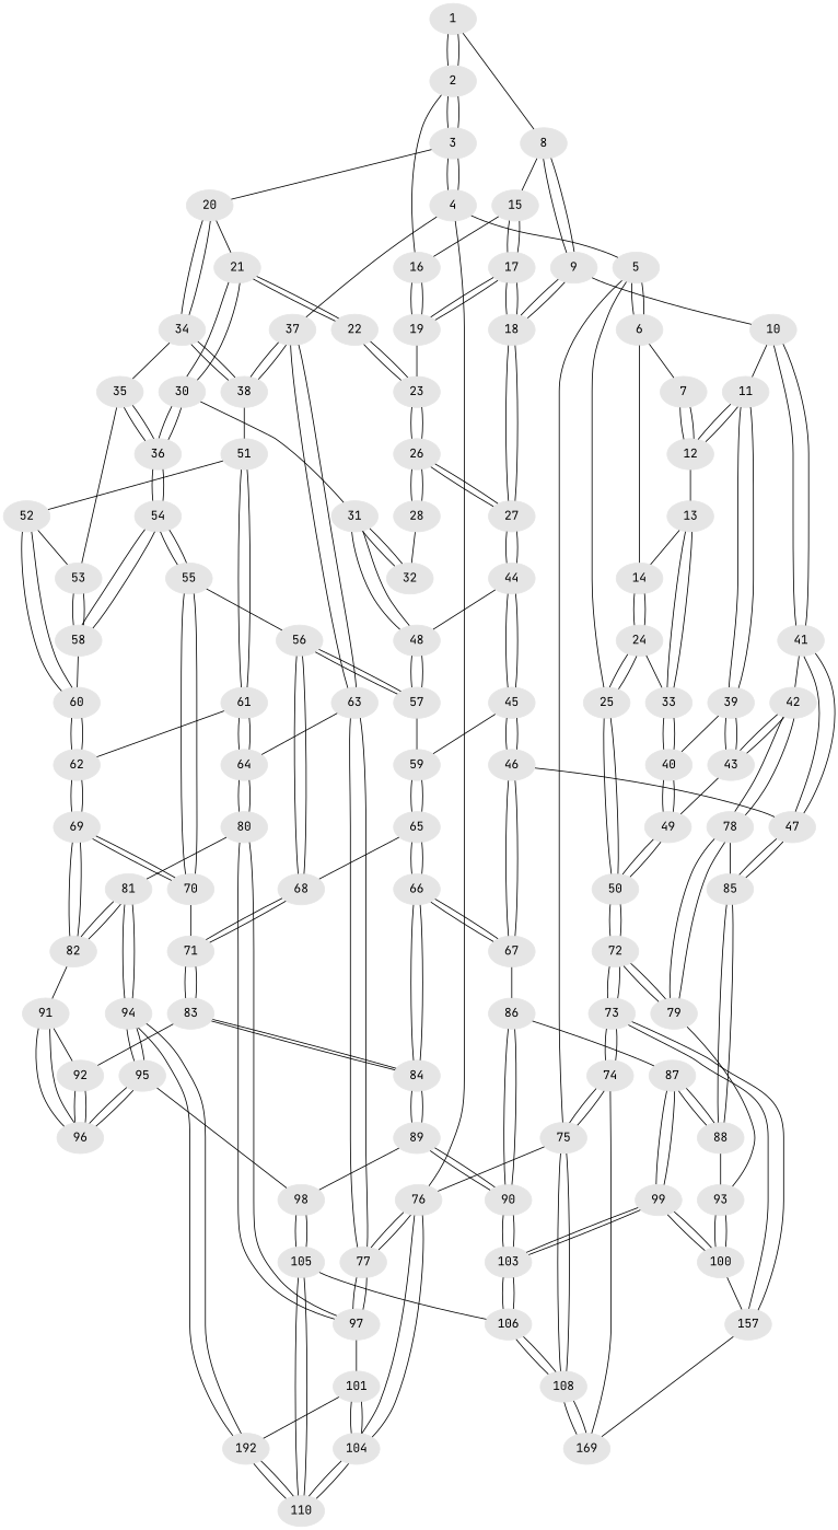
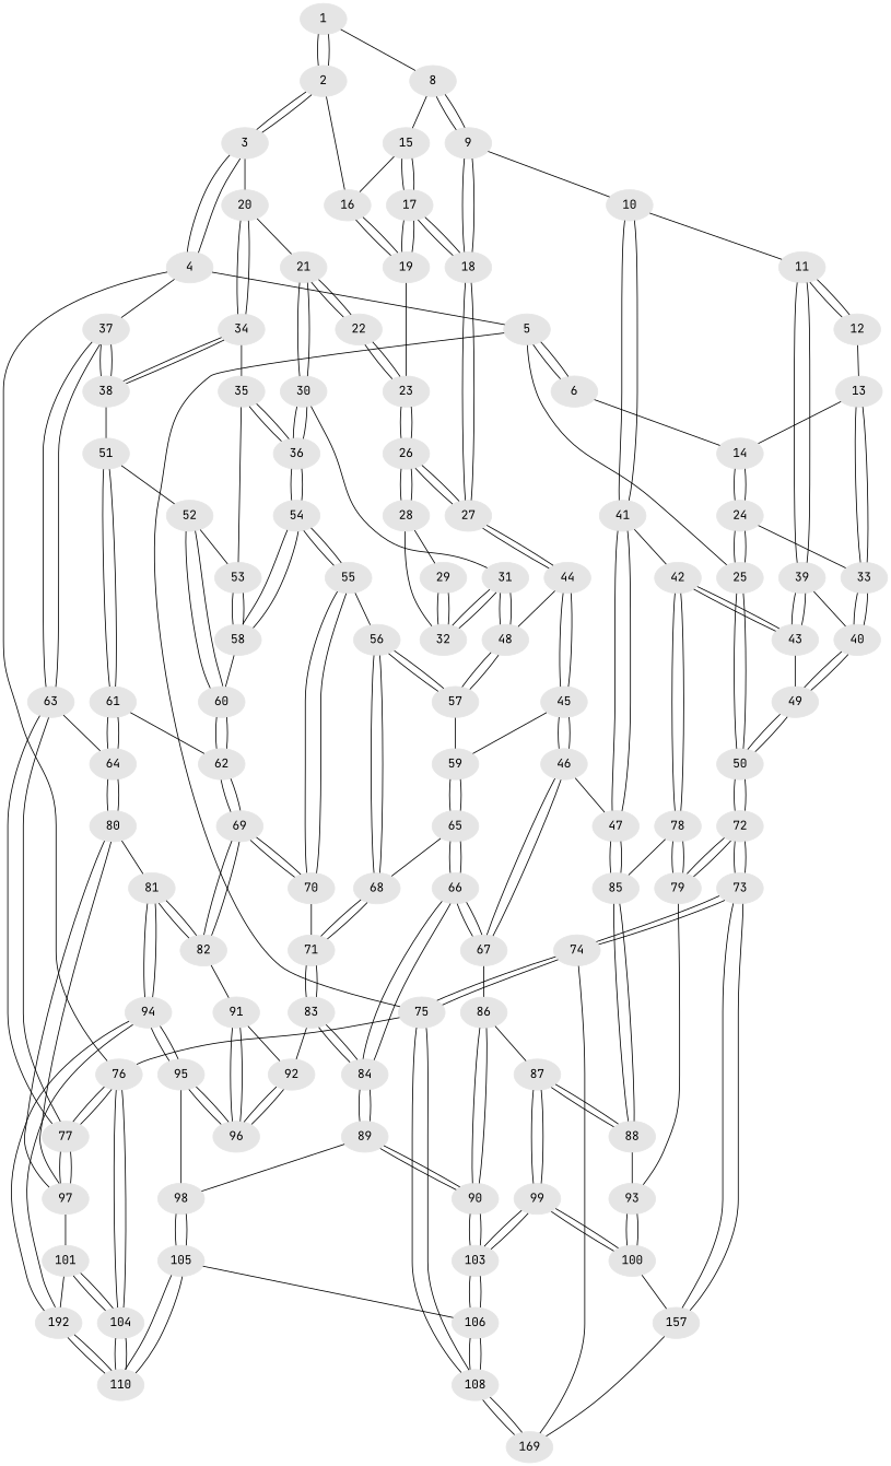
  graph {
    fontname="JetBrains Mono"
    node [color=gray90 fontname="JetBrains Mono" style=filled]
    edge [fontname="JetBrains Mono"]
    1
    2
    8
    3
    16
    9
    15
    4
    20
    19
    5
    37
    76
    21
    34
    6
    25
    75
    38
    63
    77
    104
-   7
    14
    50
    108
    12
    24
    13
    10
    18
    17
    11
    41
    27
    39
    42
    47
    40
    43
    33
    23
    44
    26
    22
    30
    35
    31
    36
    28
    72
+   29
    32
    48
    45
    54
    57
    49
    53
    51
    58
    55
    64
    52
    61
    78
    85
    79
    46
    59
    67
    65
    86
    88
    73
    60
    62
    56
    70
    68
    71
    66
    69
    80
    82
    97
    81
    84
    89
    87
    90
    83
    91
    92
    74
    n96 [label=157]
    93
    n98 [label=169]
    110
    101
    100
    94
    95
    n104 [label=192]
    96
    98
    99
    103
    105
    106
    1 -- 2
    1 -- 2
    1 -- 8
    2 -- 3
    2 -- 3
    2 -- 16
    8 -- 9
    8 -- 9
    8 -- 15
    3 -- 4
    3 -- 4
    3 -- 20
    16 -- 19
    16 -- 19
    9 -- 10
    9 -- 18
    9 -- 18
    15 -- 16
    15 -- 17
    15 -- 17
    4 -- 5
    4 -- 37
    4 -- 76
    20 -- 21
    20 -- 34
    20 -- 34
    19 -- 23
    5 -- 6
    5 -- 6
    5 -- 25
    5 -- 75
    37 -- 38
    37 -- 38
    37 -- 63
    37 -- 63
    76 -- 77
    76 -- 77
    76 -- 104
    76 -- 104
    21 -- 22
    21 -- 22
    21 -- 30
    21 -- 30
    34 -- 38
    34 -- 38
    34 -- 35
-   6 -- 7
    6 -- 14
    25 -- 50
    25 -- 50
    75 -- 76
    75 -- 108
    75 -- 108
    38 -- 51
    63 -- 77
    63 -- 77
    63 -- 64
    77 -- 97
    77 -- 97
    104 -- 110
    104 -- 110
-   7 -- 12
-   7 -- 12
    14 -- 24
    14 -- 24
    50 -- 72
    50 -- 72
    108 -- n98
    108 -- n98
    12 -- 13
    24 -- 25
    24 -- 25
    24 -- 33
    13 -- 14
    13 -- 33
    13 -- 33
    10 -- 11
    10 -- 41
    10 -- 41
    18 -- 27
    18 -- 27
    17 -- 19
    17 -- 19
    17 -- 18
    17 -- 18
    11 -- 12
    11 -- 12
    11 -- 39
    11 -- 39
    41 -- 42
    41 -- 47
    41 -- 47
    27 -- 44
    27 -- 44
    39 -- 40
    39 -- 43
    39 -- 43
    42 -- 43
    42 -- 43
    42 -- 78
    42 -- 78
    47 -- 85
    47 -- 85
    40 -- 49
    40 -- 49
    43 -- 49
    33 -- 40
    33 -- 40
    23 -- 26
    23 -- 26
    44 -- 48
    44 -- 45
    44 -- 45
    26 -- 27
    26 -- 27
    26 -- 28
    26 -- 28
    22 -- 23
    22 -- 23
    30 -- 31
    30 -- 36
    30 -- 36
    35 -- 36
    35 -- 36
    35 -- 53
    31 -- 32
    31 -- 32
    31 -- 48
    31 -- 48
    36 -- 54
    36 -- 54
+   28 -- 29
    28 -- 32
    72 -- 79
    72 -- 79
    72 -- 73
    72 -- 73
+   29 -- 32
+   29 -- 32
    48 -- 57
    48 -- 57
    45 -- 46
    45 -- 46
    45 -- 59
    54 -- 58
    54 -- 58
    54 -- 55
    54 -- 55
    57 -- 59
    49 -- 50
    49 -- 50
    53 -- 58
    53 -- 58
    51 -- 52
    51 -- 61
    51 -- 61
    58 -- 60
    55 -- 56
    55 -- 70
    55 -- 70
    64 -- 80
    64 -- 80
    52 -- 53
    52 -- 60
    52 -- 60
    61 -- 64
    61 -- 64
    61 -- 62
    78 -- 85
    78 -- 79
    78 -- 79
    85 -- 88
    85 -- 88
    79 -- 93
    46 -- 47
    46 -- 67
    46 -- 67
    59 -- 65
    59 -- 65
    67 -- 86
    65 -- 68
    65 -- 66
    65 -- 66
    86 -- 87
    86 -- 90
    86 -- 90
    88 -- 93
    73 -- 74
    73 -- 74
    73 -- n96
    73 -- n96
    60 -- 62
    60 -- 62
    62 -- 69
    62 -- 69
    56 -- 57
    56 -- 57
    56 -- 68
    56 -- 68
    70 -- 71
    68 -- 71
    68 -- 71
    71 -- 83
    71 -- 83
    66 -- 67
    66 -- 67
    66 -- 84
    66 -- 84
    69 -- 70
    69 -- 70
    69 -- 82
    69 -- 82
    80 -- 97
    80 -- 97
    80 -- 81
    82 -- 91
    97 -- 101
    81 -- 82
    81 -- 82
    81 -- 94
    81 -- 94
    84 -- 89
    84 -- 89
    89 -- 90
    89 -- 90
    89 -- 98
    87 -- 88
    87 -- 88
    87 -- 99
    87 -- 99
    90 -- 103
    90 -- 103
    83 -- 84
    83 -- 84
    83 -- 92
    91 -- 92
    91 -- 96
    91 -- 96
    92 -- 96
    92 -- 96
    74 -- 75
    74 -- 75
    74 -- n98
    n96 -- n98
    93 -- 100
    93 -- 100
    101 -- 104
    101 -- 104
    101 -- n104
    100 -- n96
    94 -- 95
    94 -- 95
    94 -- n104
    94 -- n104
    95 -- 96
    95 -- 96
    95 -- 98
    n104 -- 110
    n104 -- 110
    98 -- 105
    98 -- 105
    99 -- 100
    99 -- 100
    99 -- 103
    99 -- 103
    103 -- 106
    103 -- 106
    105 -- 110
    105 -- 110
    105 -- 106
    106 -- 108
    106 -- 108
  }
